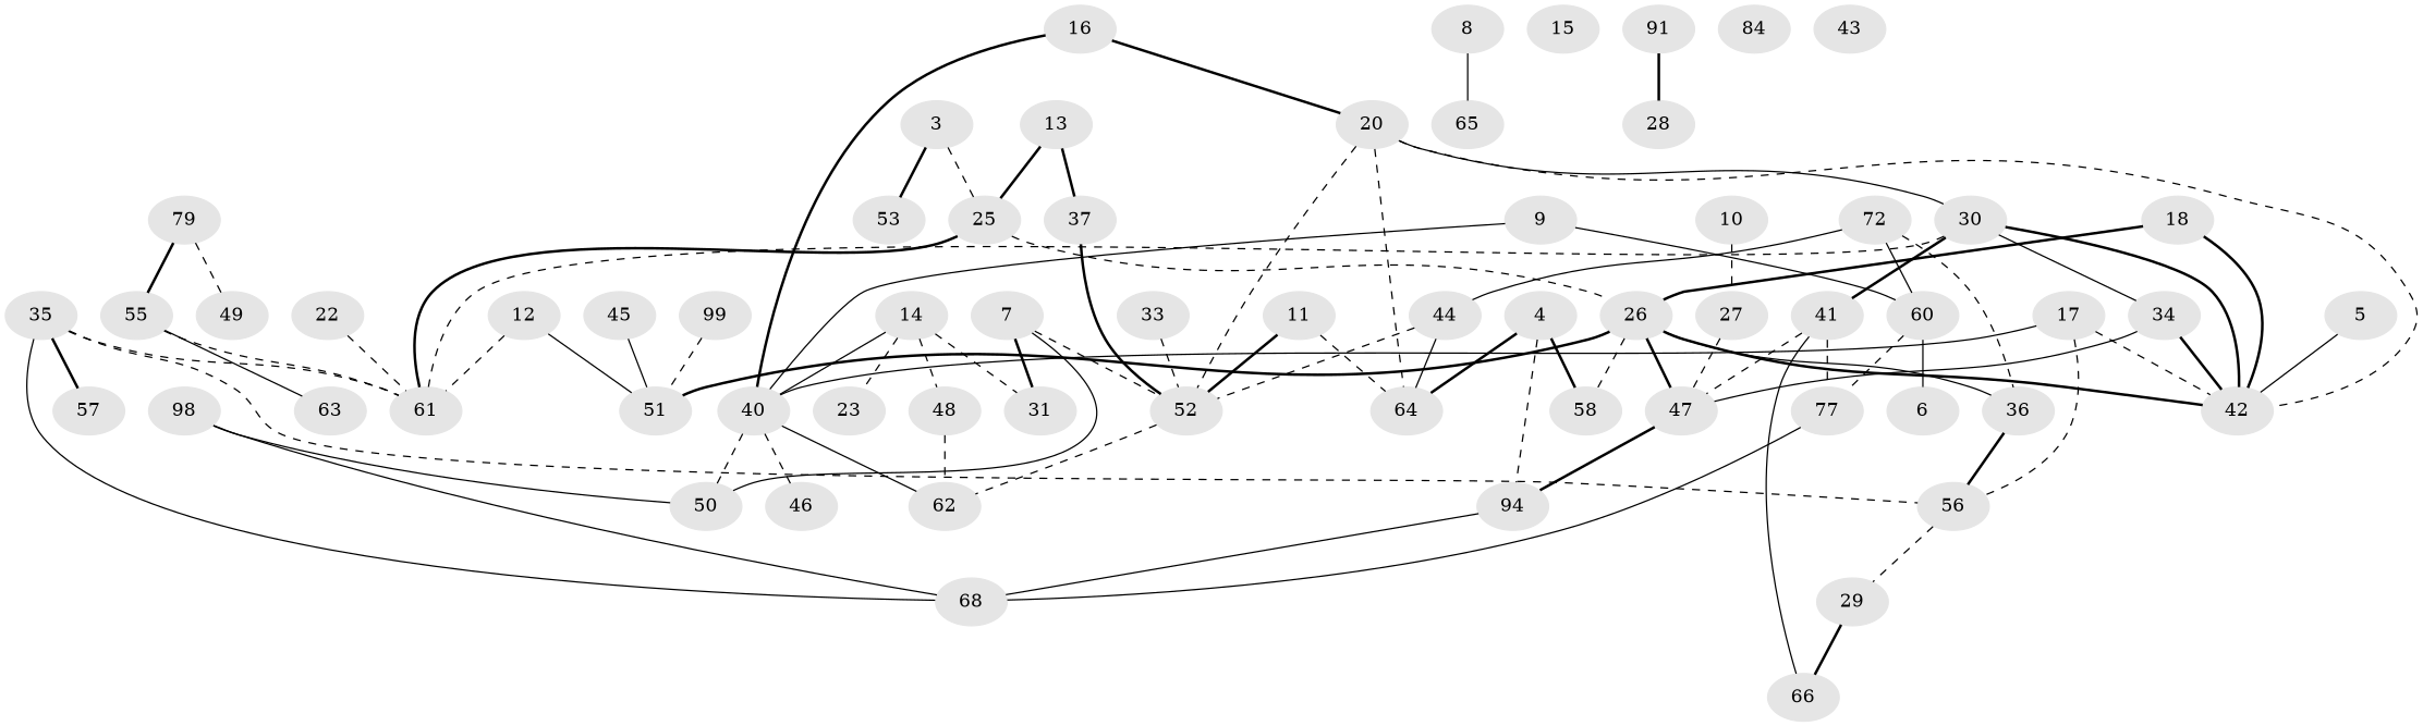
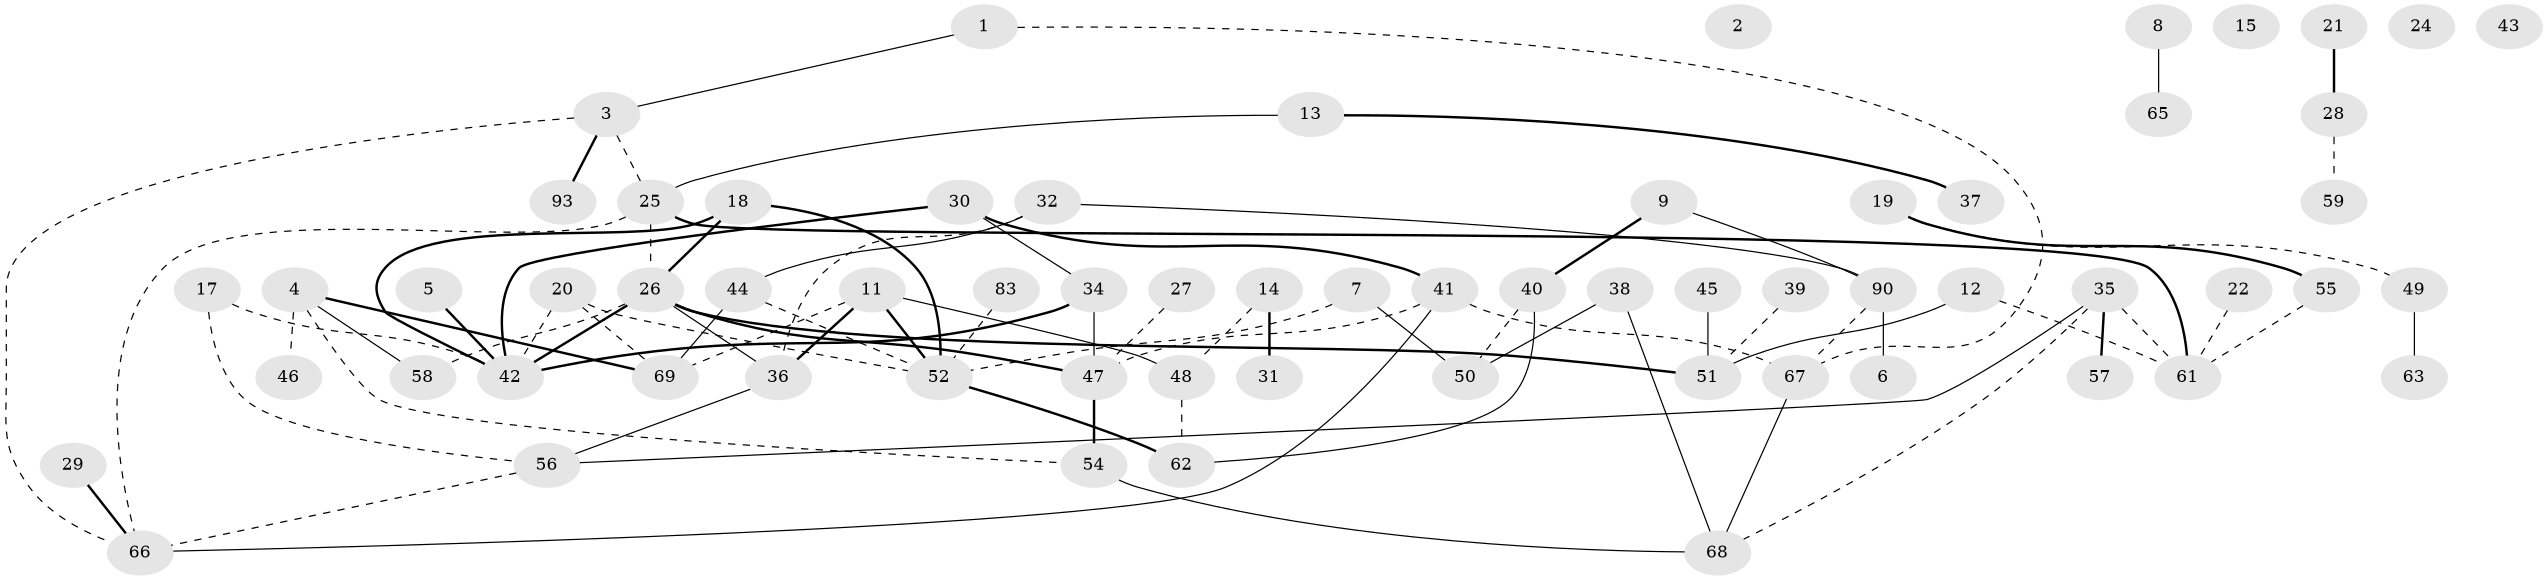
  graph {
    node [color=gray90 style=filled]
    edge [style=dashed]
+   1
    3
-   67 [label=77]
+   67
    25
-   53
+   53 [label=93]
    66
    68
+   2
    61
    26
    4
    46
-   54 [label=94]
+   54
    58
-   64
+   64 [label=69]
    5
    42
    7
    31
    50
    52
    62
    8
    65
    9
    40
-   60
+   60 [label=90]
    6
-   10
    27
    47
    11
    36
    48
    56
    12
    51
    13
    37
    14
-   23
    15
-   16
    20
    30
    17
    18
-   19 [label=79]
+   19
    49
    55
    63
    34
    41
-   21 [label=91]
+   21
    28
+   59
    45
    22
-   24 [label=84]
+   24
    29
-   32 [label=72]
+   32
    44
-   33
+   33 [label=83]
    35
    57
-   38 [label=98]
-   39 [label=99]
+   38
+   39
    43
+   1 -- 3 [style=solid]
+   1 -- 67
    3 -- 25
    3 -- 53 [style=bold]
+   3 -- 66
    67 -- 68 [style=solid]
+   25 -- 66
    25 -- 61 [style=bold]
    25 -- 26
    26 -- 58
    26 -- 42 [style=bold]
    26 -- 47 [style=bold]
    26 -- 36 [style=solid]
    26 -- 51 [style=bold]
-   40 -- 46
+   4 -- 46
    4 -- 54
-   4 -- 58 [style=bold]
+   4 -- 58 [style=solid]
    4 -- 64 [style=bold]
    54 -- 68 [style=solid]
-   5 -- 42 [style=solid]
-   7 -- 31 [style=bold]
+   5 -- 42 [style=bold]
    7 -- 50 [style=solid]
    7 -- 52
-   52 -- 62
+   52 -- 62 [style=bold]
    8 -- 65 [style=solid]
-   9 -- 40 [style=solid]
+   9 -- 40 [style=bold]
    9 -- 60 [style=solid]
    40 -- 50
    40 -- 62 [style=solid]
    60 -- 67
    60 -- 6 [style=solid]
-   10 -- 27
    27 -- 47
    47 -- 54 [style=bold]
    11 -- 64
    11 -- 52 [style=bold]
-   36 -- 56 [style=bold]
+   11 -- 36 [style=bold]
+   11 -- 48 [style=solid]
+   36 -- 56 [style=solid]
    48 -- 62
-   56 -- 29
+   56 -- 66
    12 -- 61
    12 -- 51 [style=solid]
-   13 -- 25 [style=bold]
+   13 -- 25 [style=solid]
    13 -- 37 [style=bold]
-   14 -- 31
-   14 -- 40 [style=solid]
+   14 -- 31 [style=bold]
    14 -- 48
-   14 -- 23
-   16 -- 40 [style=bold]
-   16 -- 20 [style=bold]
    20 -- 64
    20 -- 42
    20 -- 52
-   20 -- 30 [style=solid]
-   30 -- 61
    30 -- 42 [style=bold]
    30 -- 34 [style=solid]
    30 -- 41 [style=bold]
    17 -- 42
-   17 -- 40 [style=solid]
    17 -- 56
    18 -- 26 [style=bold]
    18 -- 42 [style=bold]
-   37 -- 52 [style=bold]
+   18 -- 52 [style=bold]
    19 -- 49
    19 -- 55 [style=bold]
    55 -- 61
-   55 -- 63 [style=solid]
+   49 -- 63 [style=solid]
    34 -- 42 [style=bold]
    34 -- 47 [style=solid]
    41 -- 67
    41 -- 66 [style=solid]
    41 -- 47
    21 -- 28 [style=bold]
+   28 -- 59
    45 -- 51 [style=solid]
    22 -- 61
    29 -- 66 [style=bold]
    32 -- 60 [style=solid]
    32 -- 36
    32 -- 44 [style=solid]
    44 -- 64 [style=solid]
    44 -- 52
    33 -- 52
-   35 -- 68 [style=solid]
+   35 -- 68
    35 -- 61
-   35 -- 56
+   35 -- 56 [style=solid]
    35 -- 57 [style=bold]
    38 -- 68 [style=solid]
    38 -- 50 [style=solid]
    39 -- 51
  }
